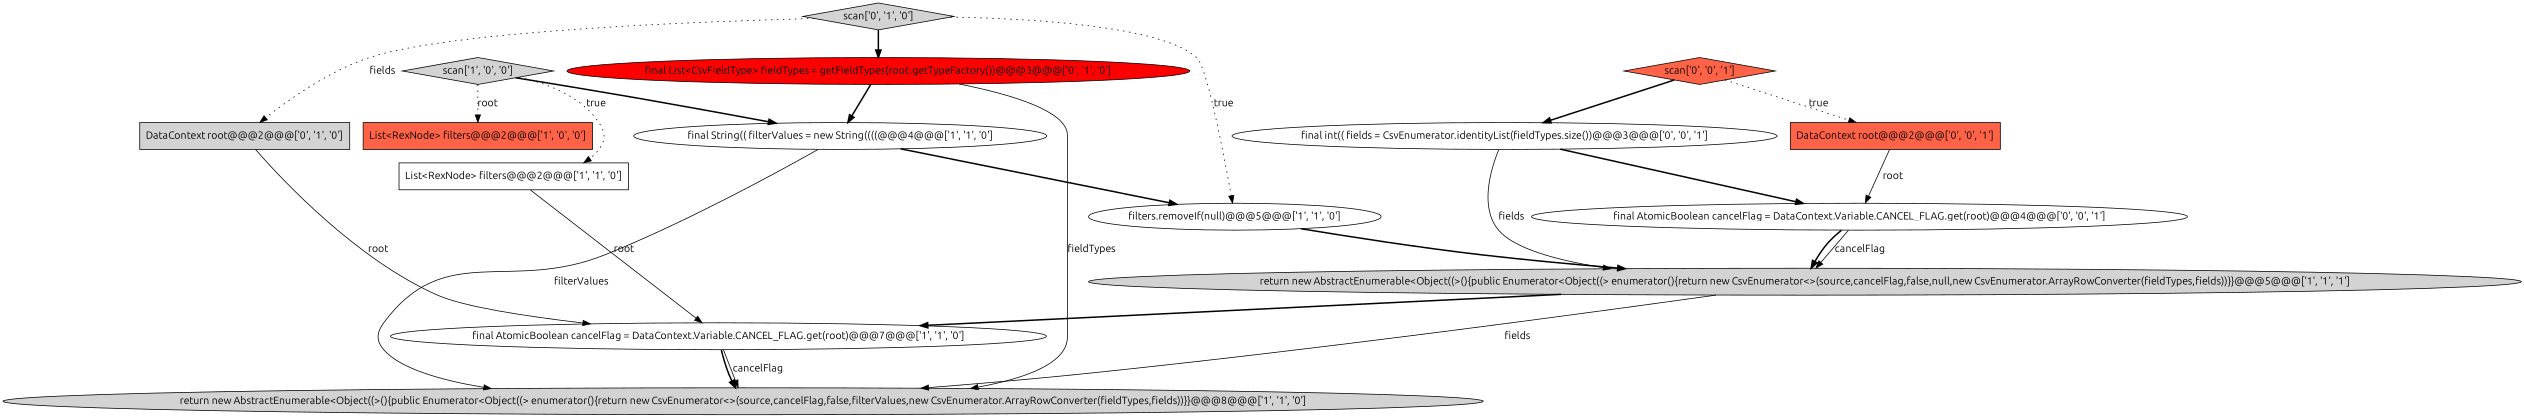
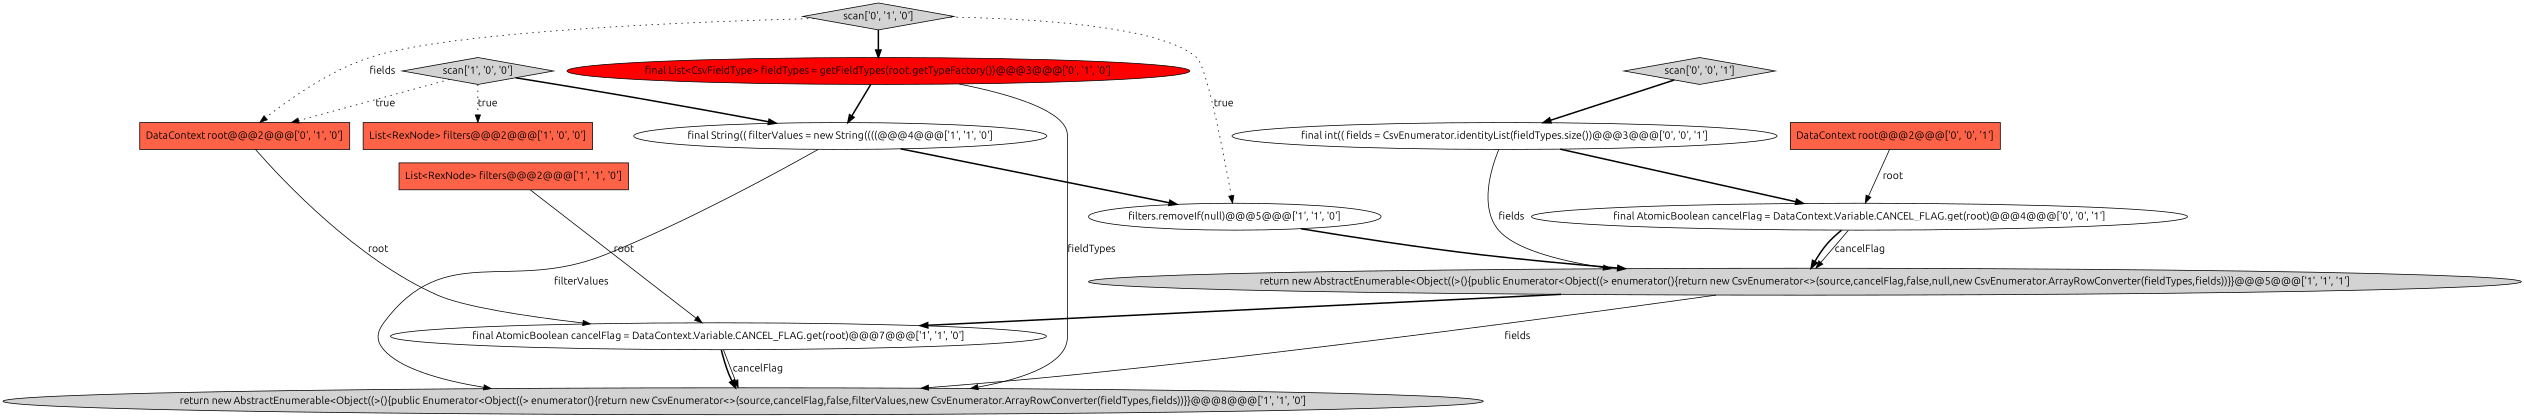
  digraph {
    fontname=Ubuntu
    node [fillcolor=lightgray fontname=Ubuntu shape=ellipse style=filled]
    edge [fontname=Ubuntu style=bold]
    n1 [label="return new AbstractEnumerable<Object((>(){public Enumerator<Object((> enumerator(){return new CsvEnumerator<>(source,cancelFlag,false,null,new CsvEnumerator.ArrayRowConverter(fieldTypes,fields))}}@@@5@@@['1', '1', '1']"]
    n2 [label="return new AbstractEnumerable<Object((>(){public Enumerator<Object((> enumerator(){return new CsvEnumerator<>(source,cancelFlag,false,filterValues,new CsvEnumerator.ArrayRowConverter(fieldTypes,fields))}}@@@8@@@['1', '1', '0']"]
    n3 [fillcolor=white label="final AtomicBoolean cancelFlag = DataContext.Variable.CANCEL_FLAG.get(root)@@@7@@@['1', '1', '0']"]
    n4 [fillcolor=white label="final int(( fields = CsvEnumerator.identityList(fieldTypes.size())@@@3@@@['0', '0', '1']"]
    n5 [fillcolor=white label="final AtomicBoolean cancelFlag = DataContext.Variable.CANCEL_FLAG.get(root)@@@4@@@['0', '0', '1']"]
    n6 [fillcolor=red label="final List<CsvFieldType> fieldTypes = getFieldTypes(root.getTypeFactory())@@@3@@@['0', '1', '0']"]
    n7 [fillcolor=white label="final String(( filterValues = new String((((@@@4@@@['1', '1', '0']"]
    n8 [fillcolor=white label="filters.removeIf(null)@@@5@@@['1', '1', '0']"]
-   n9 [fillcolor=white label="List<RexNode> filters@@@2@@@['1', '1', '0']" shape=box]
+   n9 [fillcolor=tomato label="List<RexNode> filters@@@2@@@['1', '1', '0']" shape=box]
    n10 [fillcolor=tomato label="DataContext root@@@2@@@['0', '0', '1']" shape=box]
    n11 [fillcolor=tomato label="List<RexNode> filters@@@2@@@['1', '0', '0']" shape=box]
-   n12 [fillcolor=tomato label="scan['0', '0', '1']" shape=diamond]
-   n13 [label="DataContext root@@@2@@@['0', '1', '0']" shape=box]
+   n12 [label="scan['0', '0', '1']" shape=diamond]
+   n13 [fillcolor=tomato label="DataContext root@@@2@@@['0', '1', '0']" shape=box]
    n14 [label="scan['0', '1', '0']" shape=diamond]
    n15 [label="scan['1', '0', '0']" shape=diamond]
    n1 -> n2 [label=fields style=solid]
    n1 -> n3
    n3 -> n2
    n3 -> n2 [label=cancelFlag style=solid]
    n4 -> n1 [label=fields style=solid]
    n4 -> n5
    n5 -> n1 [label=cancelFlag style=solid]
    n5 -> n1
    n6 -> n2 [label=fieldTypes style=solid]
    n6 -> n7
    n7 -> n2 [label=filterValues style=solid]
    n7 -> n8
    n8 -> n1
    n9 -> n3 [label=root style=solid]
    n10 -> n5 [label=root style=solid]
    n12 -> n4
-   n12 -> n10 [label=true style=dotted]
    n13 -> n3 [label=root style=solid]
    n14 -> n6
    n14 -> n8 [label=true style=dotted]
    n14 -> n13 [label=fields style=dotted]
    n15 -> n7
-   n15 -> n9 [label=true style=dotted]
-   n15 -> n11 [label=root style=dotted]
+   n15 -> n13 [label=true style=dotted]
+   n15 -> n11 [label=true style=dotted]
  }
